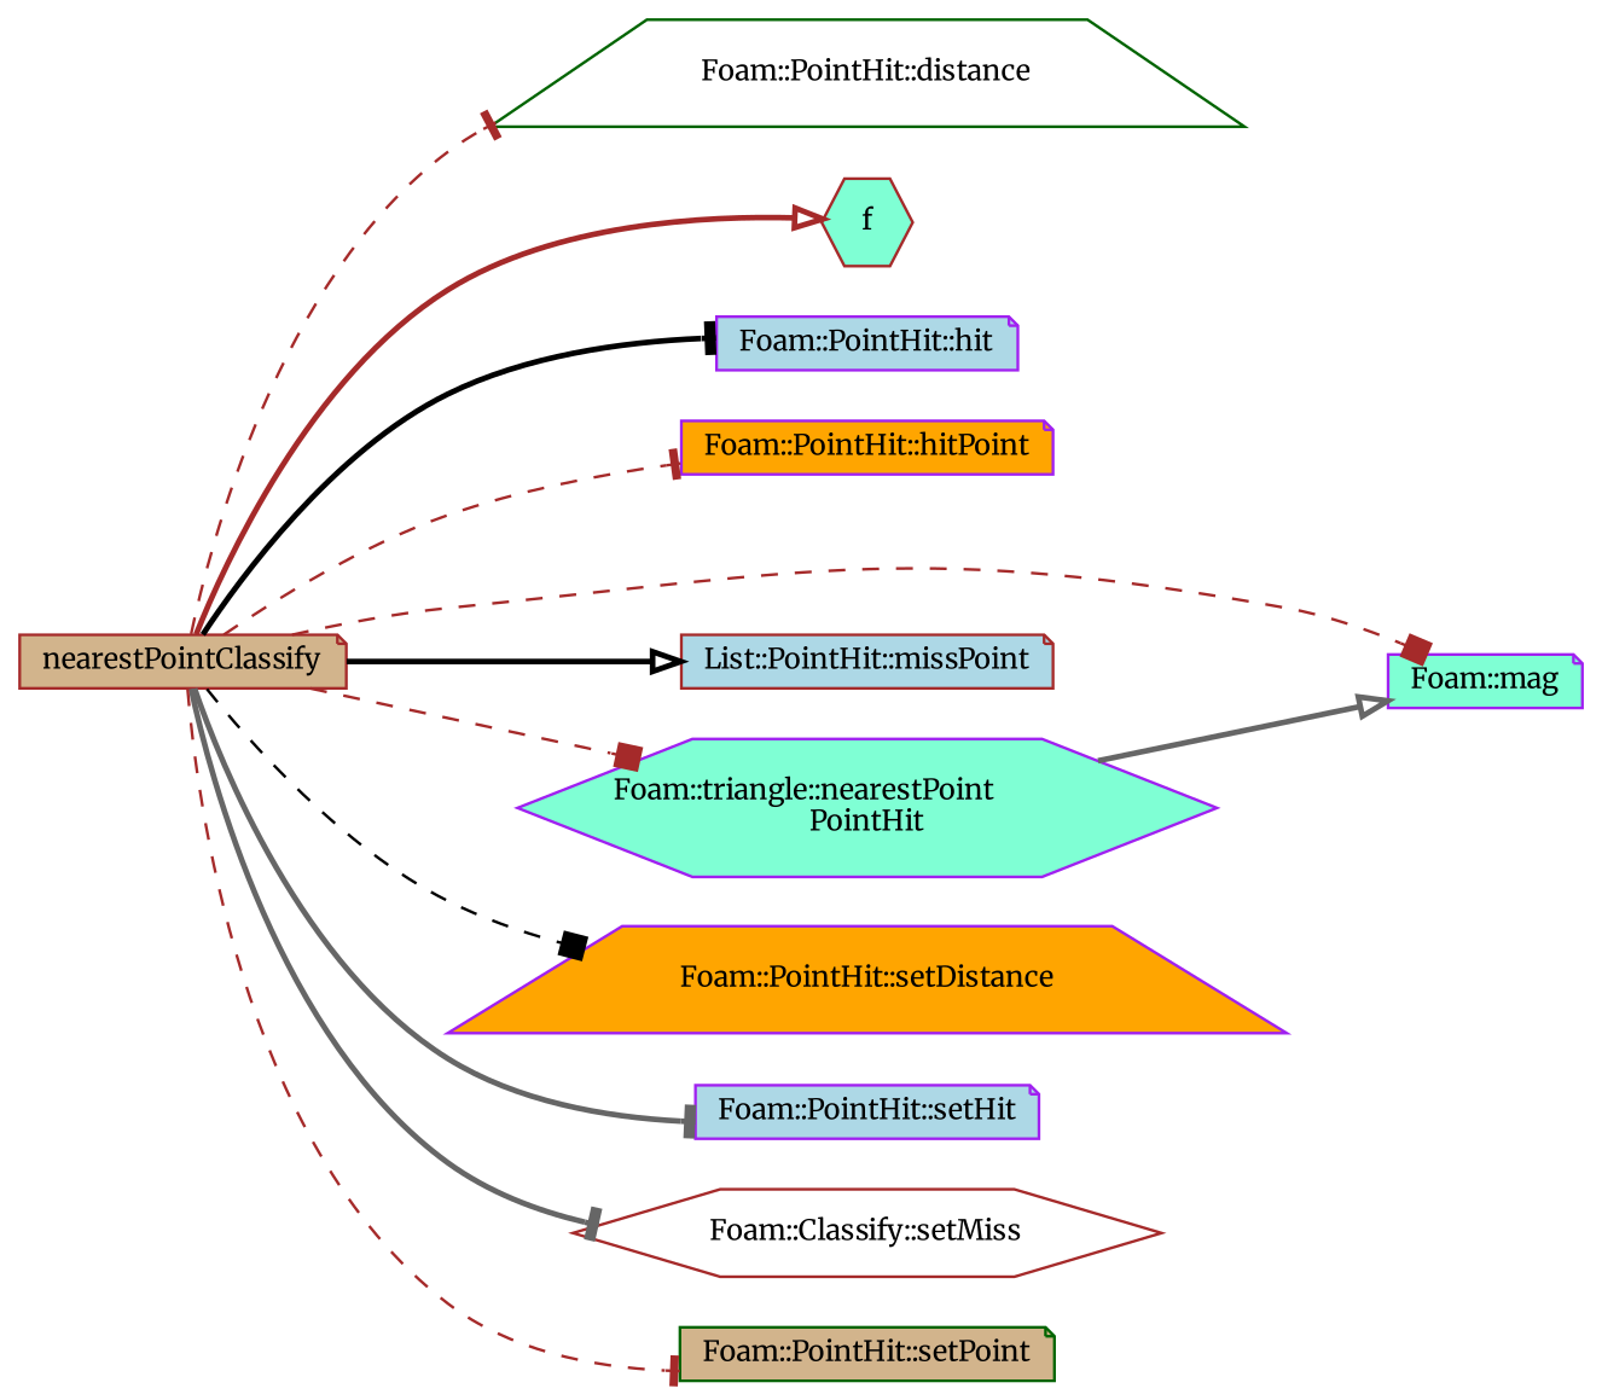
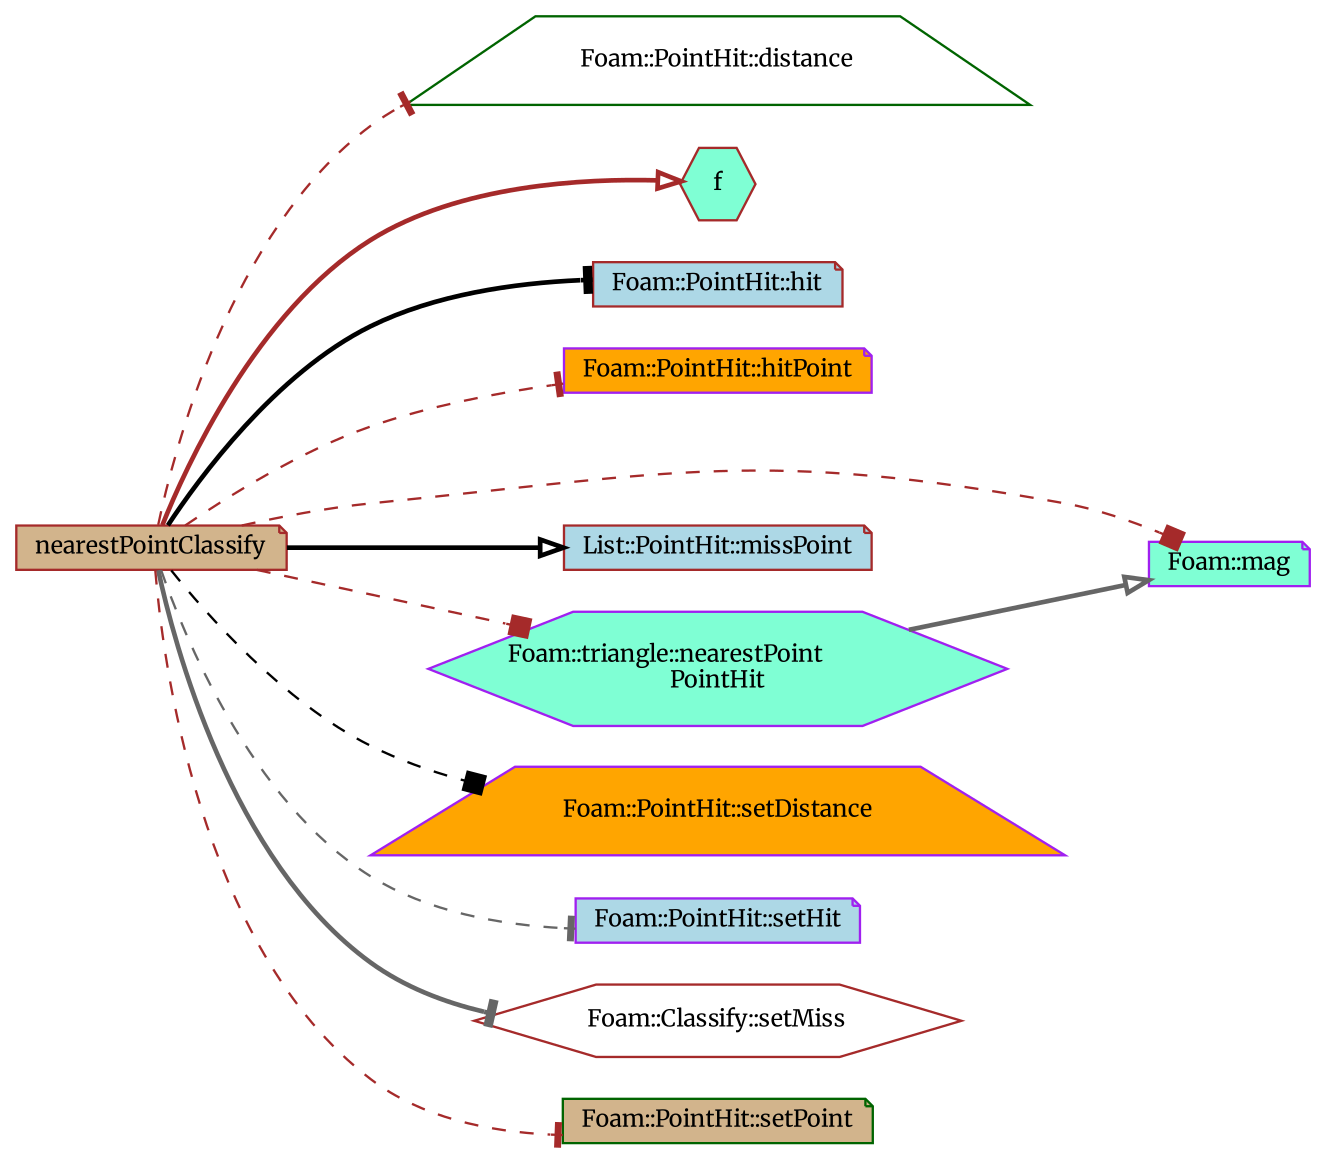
  digraph {
    fontname=Merriweather
    rankdir=LR
    node [color=brown fillcolor=aquamarine fontname=Merriweather fontsize=10 shape=note style=filled]
    edge [arrowhead=tee color=brown fontname=Merriweather fontsize=10 labelfontname=Helvetica labelfontsize=10 style=dashed]
    n1 [fillcolor=tan fontcolor=black height=0.2 label=nearestPointClassify width=0.4]
    n2 [color=darkgreen fillcolor=white height=0.2 label="Foam::PointHit::distance" shape=trapezium width=0.4]
    n3 [height=0.2 label=f shape=hexagon width=0.4]
-   n4 [color=purple fillcolor=lightblue height=0.2 label="Foam::PointHit::hit" width=0.4]
+   n4 [fillcolor=lightblue height=0.2 label="Foam::PointHit::hit" width=0.4]
    n5 [color=purple fillcolor=orange height=0.2 label="Foam::PointHit::hitPoint" width=0.4]
    n6 [color=purple height=0.2 label="Foam::mag" width=0.4]
    n7 [fillcolor=lightblue height=0.2 label="List::PointHit::missPoint" width=0.4]
    n8 [color=purple height=0.2 label="Foam::triangle::nearestPoint\lPointHit" shape=hexagon width=0.4]
    n9 [color=purple fillcolor=orange height=0.2 label="Foam::PointHit::setDistance" shape=trapezium width=0.4]
    n10 [color=purple fillcolor=lightblue height=0.2 label="Foam::PointHit::setHit" width=0.4]
    n11 [fillcolor=white height=0.2 label="Foam::Classify::setMiss" shape=hexagon width=0.4]
    n12 [color=darkgreen fillcolor=tan height=0.2 label="Foam::PointHit::setPoint" width=0.4]
    n1 -> n2
    n1 -> n3 [arrowhead=onormal style=bold]
    n1 -> n4 [color=black style=bold]
    n1 -> n5
    n1 -> n6 [arrowhead=box]
    n1 -> n7 [arrowhead=onormal color=black style=bold]
    n1 -> n8 [arrowhead=box]
    n1 -> n9 [arrowhead=box color=black]
-   n1 -> n10 [color=gray40 style=bold]
+   n1 -> n10 [color=gray40]
    n1 -> n11 [color=gray40 style=bold]
    n1 -> n12
    n8 -> n6 [arrowhead=onormal color=gray40 style=bold]
  }
